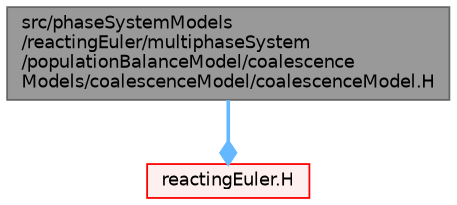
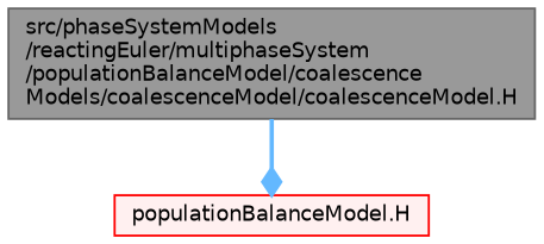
  digraph {
    node [fontname=Helvetica fontsize=10 shape=box style=filled]
    n1 [color=gray40 fillcolor=grey60 fontcolor=black height=0.2 label="src/phaseSystemModels\l/reactingEuler/multiphaseSystem\l/populationBalanceModel/coalescence\lModels/coalescenceModel/coalescenceModel.H" width=0.4]
-   n2 [color=red fillcolor="#FFF0F0" height=0.2 label="reactingEuler.H" width=0.4]
+   n2 [color=red fillcolor="#FFF0F0" height=0.2 label="populationBalanceModel.H" width=0.4]
    n1 -> n2 [color=steelblue1 fontname=Helvetica fontsize=10 labelfontname=Helvetica labelfontsize=10 style=bold arrowhead=diamond]
  }
